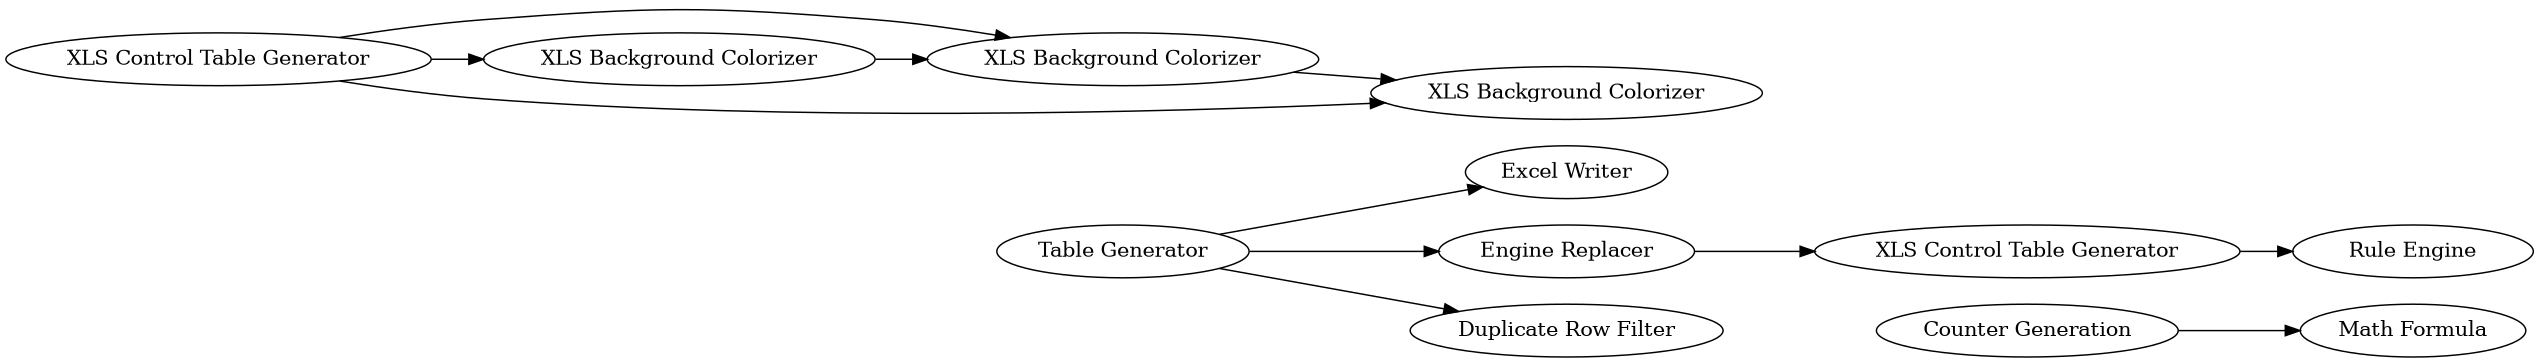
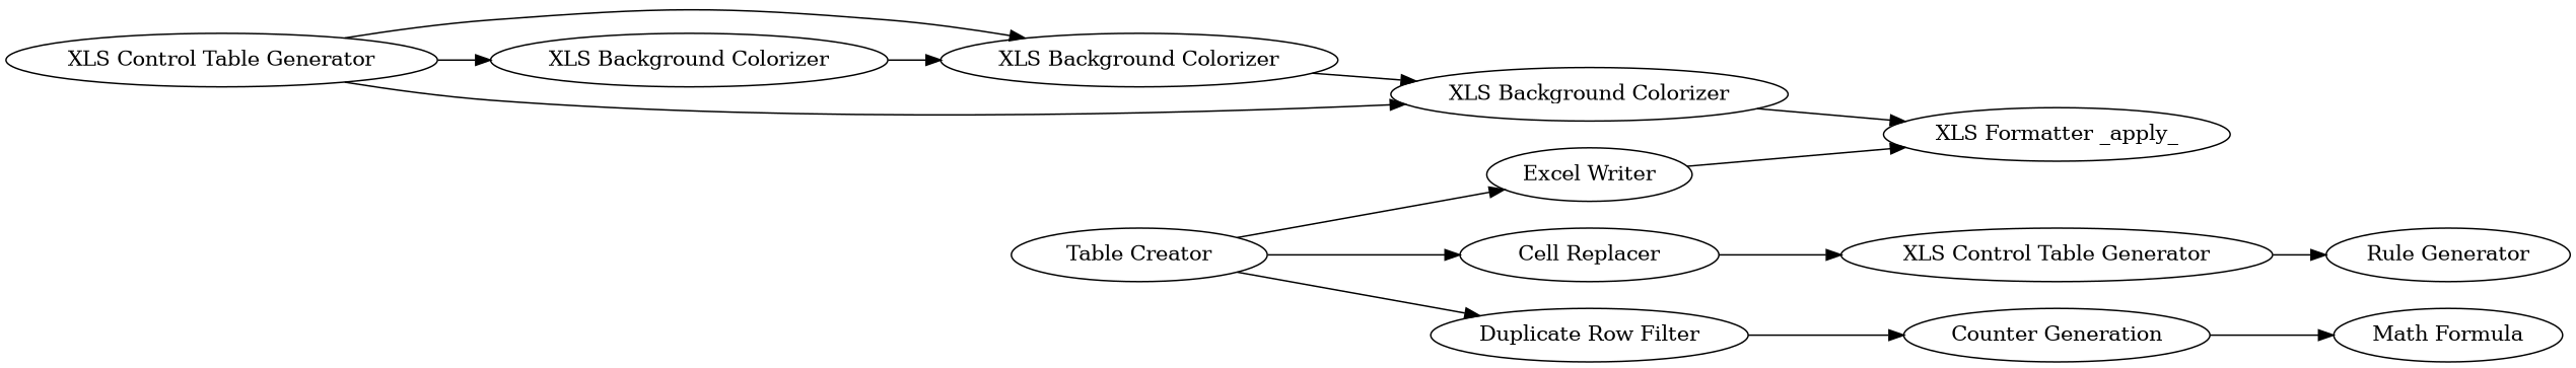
  digraph {
    rankdir=LR
    n1 [label="XLS Control Table Generator"]
    n2 [label="XLS Background Colorizer"]
    n3 [label="XLS Background Colorizer"]
    n4 [label="XLS Background Colorizer"]
-   n6 [label="Table Generator"]
-   n7 [label="Engine Replacer"]
+   n5 [label="XLS Formatter _apply_"]
+   n6 [label="Table Creator"]
+   n7 [label="Cell Replacer"]
    n8 [label="Excel Writer"]
    n9 [label="Duplicate Row Filter"]
    n10 [label="XLS Control Table Generator"]
    n11 [label="Counter Generation"]
-   n12 [label="Rule Engine"]
+   n12 [label="Rule Generator"]
    n13 [label="Math Formula"]
    n1 -> n2
    n1 -> n3
    n1 -> n4
    n2 -> n3
+   n3 -> n5
    n4 -> n2
    n6 -> n7
    n6 -> n8
    n6 -> n9
    n7 -> n10
+   n8 -> n5
+   n9 -> n11
    n10 -> n12
    n11 -> n13
  }
